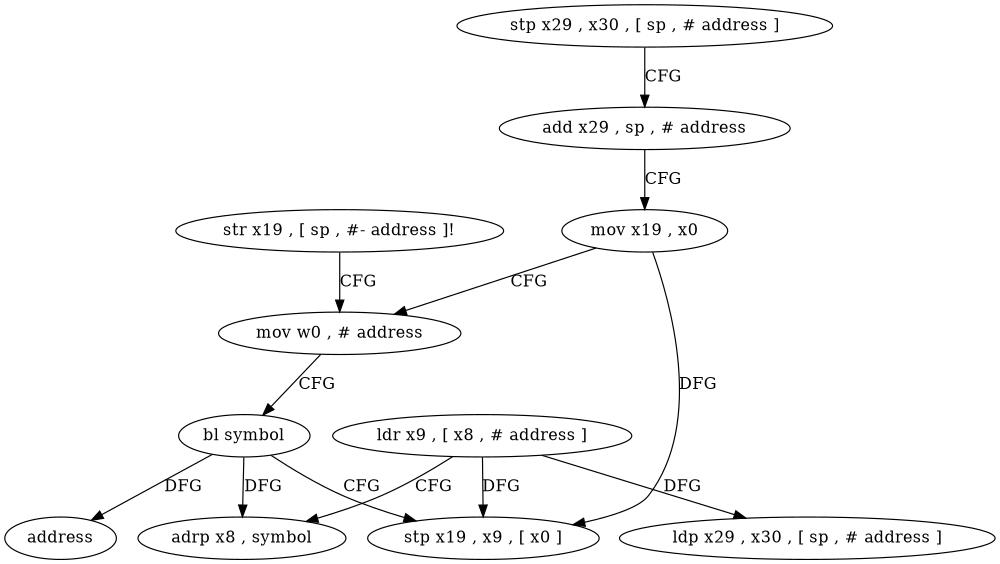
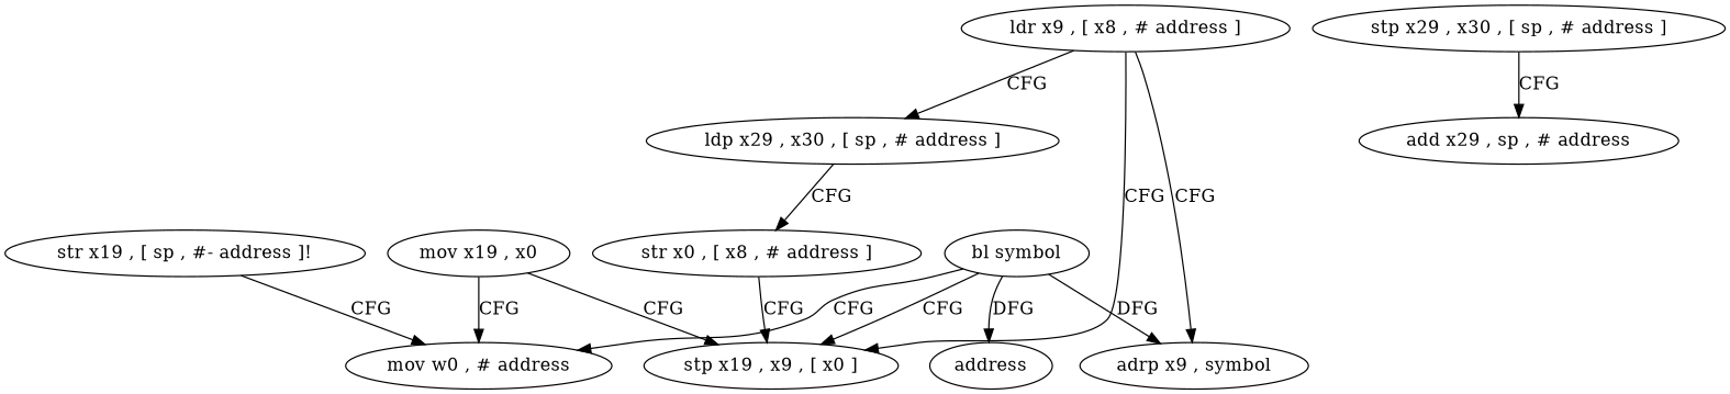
  digraph {
    n1 [label="str x19 , [ sp , #- address ]!"]
    n2 [label="mov w0 , # address"]
    n3 [label="stp x29 , x30 , [ sp , # address ]"]
    n4 [label="add x29 , sp , # address"]
    n5 [label="mov x19 , x0"]
    n6 [label="stp x19 , x9 , [ x0 ]"]
    n7 [label="bl symbol"]
-   n8 [label="adrp x8 , symbol"]
+   n8 [label="adrp x9 , symbol"]
    n9 [label=address]
+   n10 [label="str x0 , [ x8 , # address ]"]
    n11 [label="ldr x9 , [ x8 , # address ]"]
    n12 [label="ldp x29 , x30 , [ sp , # address ]"]
    n1 -> n2 [label=CFG]
-   n2 -> n7 [label=CFG]
+   n7 -> n2 [label=CFG]
    n3 -> n4 [label=CFG]
-   n4 -> n5 [label=CFG]
    n5 -> n2 [label=CFG]
-   n5 -> n6 [label=DFG]
+   n5 -> n6 [label=CFG]
    n7 -> n6 [label=CFG]
    n7 -> n8 [label=DFG]
    n7 -> n9 [label=DFG]
-   n11 -> n6 [label=DFG]
+   n10 -> n6 [label=CFG]
+   n11 -> n6 [label=CFG]
    n11 -> n8 [label=CFG]
-   n11 -> n12 [label=DFG]
+   n11 -> n12 [label=CFG]
+   n12 -> n10 [label=CFG]
  }
